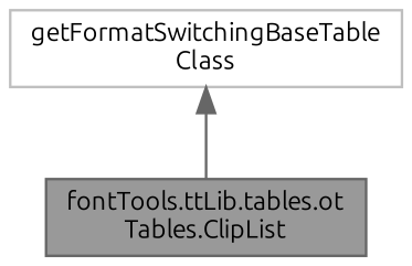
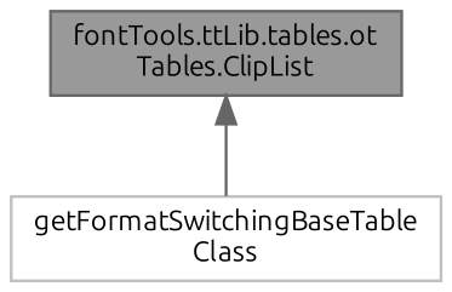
  digraph {
    fontname=Ubuntu
    node [fontname=Ubuntu fontsize=10 shape=box style=filled]
    n1 [color=gray40 fillcolor=grey60 fontcolor=black height=0.2 label="fontTools.ttLib.tables.ot\lTables.ClipList" width=0.4]
    n2 [color=grey75 fillcolor=white height=0.2 label="getFormatSwitchingBaseTable\lClass" width=0.4]
-   n2 -> n1 [color=gray40 dir=back fontname=Ubuntu fontsize=10 labelfontname=Helvetica labelfontsize=10 style=solid]
+   n1 -> n2 [color=gray40 dir=back fontname=Ubuntu fontsize=10 labelfontname=Helvetica labelfontsize=10 style=solid]
  }
